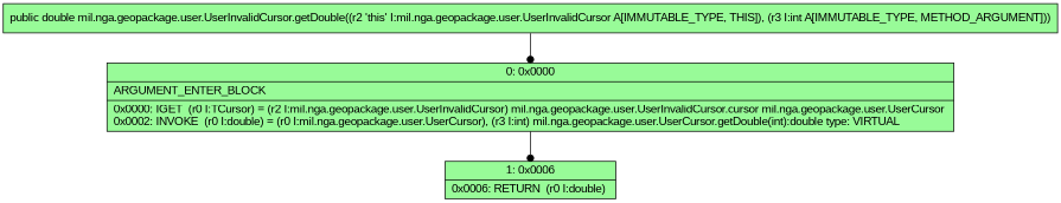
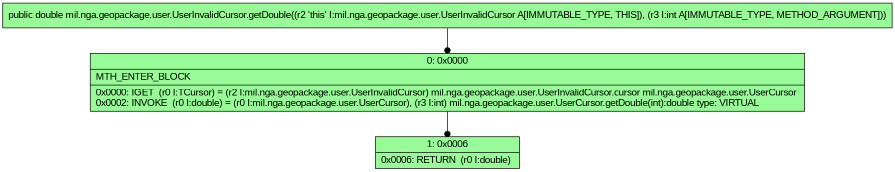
  digraph {
    fontname="Liberation Sans"
    node [shape=record style=filled fillcolor=palegreen fontname="Liberation Sans"]
    edge [arrowhead=dot fontname="Liberation Sans"]
-   n1 [label="{0\:\ 0x0000|ARGUMENT_ENTER_BLOCK\l|0x0000: IGET  (r0 I:TCursor) = (r2 I:mil.nga.geopackage.user.UserInvalidCursor) mil.nga.geopackage.user.UserInvalidCursor.cursor mil.nga.geopackage.user.UserCursor \l0x0002: INVOKE  (r0 I:double) = (r0 I:mil.nga.geopackage.user.UserCursor), (r3 I:int) mil.nga.geopackage.user.UserCursor.getDouble(int):double type: VIRTUAL \l}"]
+   n1 [label="{0\:\ 0x0000|MTH_ENTER_BLOCK\l|0x0000: IGET  (r0 I:TCursor) = (r2 I:mil.nga.geopackage.user.UserInvalidCursor) mil.nga.geopackage.user.UserInvalidCursor.cursor mil.nga.geopackage.user.UserCursor \l0x0002: INVOKE  (r0 I:double) = (r0 I:mil.nga.geopackage.user.UserCursor), (r3 I:int) mil.nga.geopackage.user.UserCursor.getDouble(int):double type: VIRTUAL \l}"]
    n2 [label="{1\:\ 0x0006|0x0006: RETURN  (r0 I:double) \l}"]
    n3 [label="{public double mil.nga.geopackage.user.UserInvalidCursor.getDouble((r2 'this' I:mil.nga.geopackage.user.UserInvalidCursor A[IMMUTABLE_TYPE, THIS]), (r3 I:int A[IMMUTABLE_TYPE, METHOD_ARGUMENT])) }"]
    n1 -> n2
    n3 -> n1
  }
